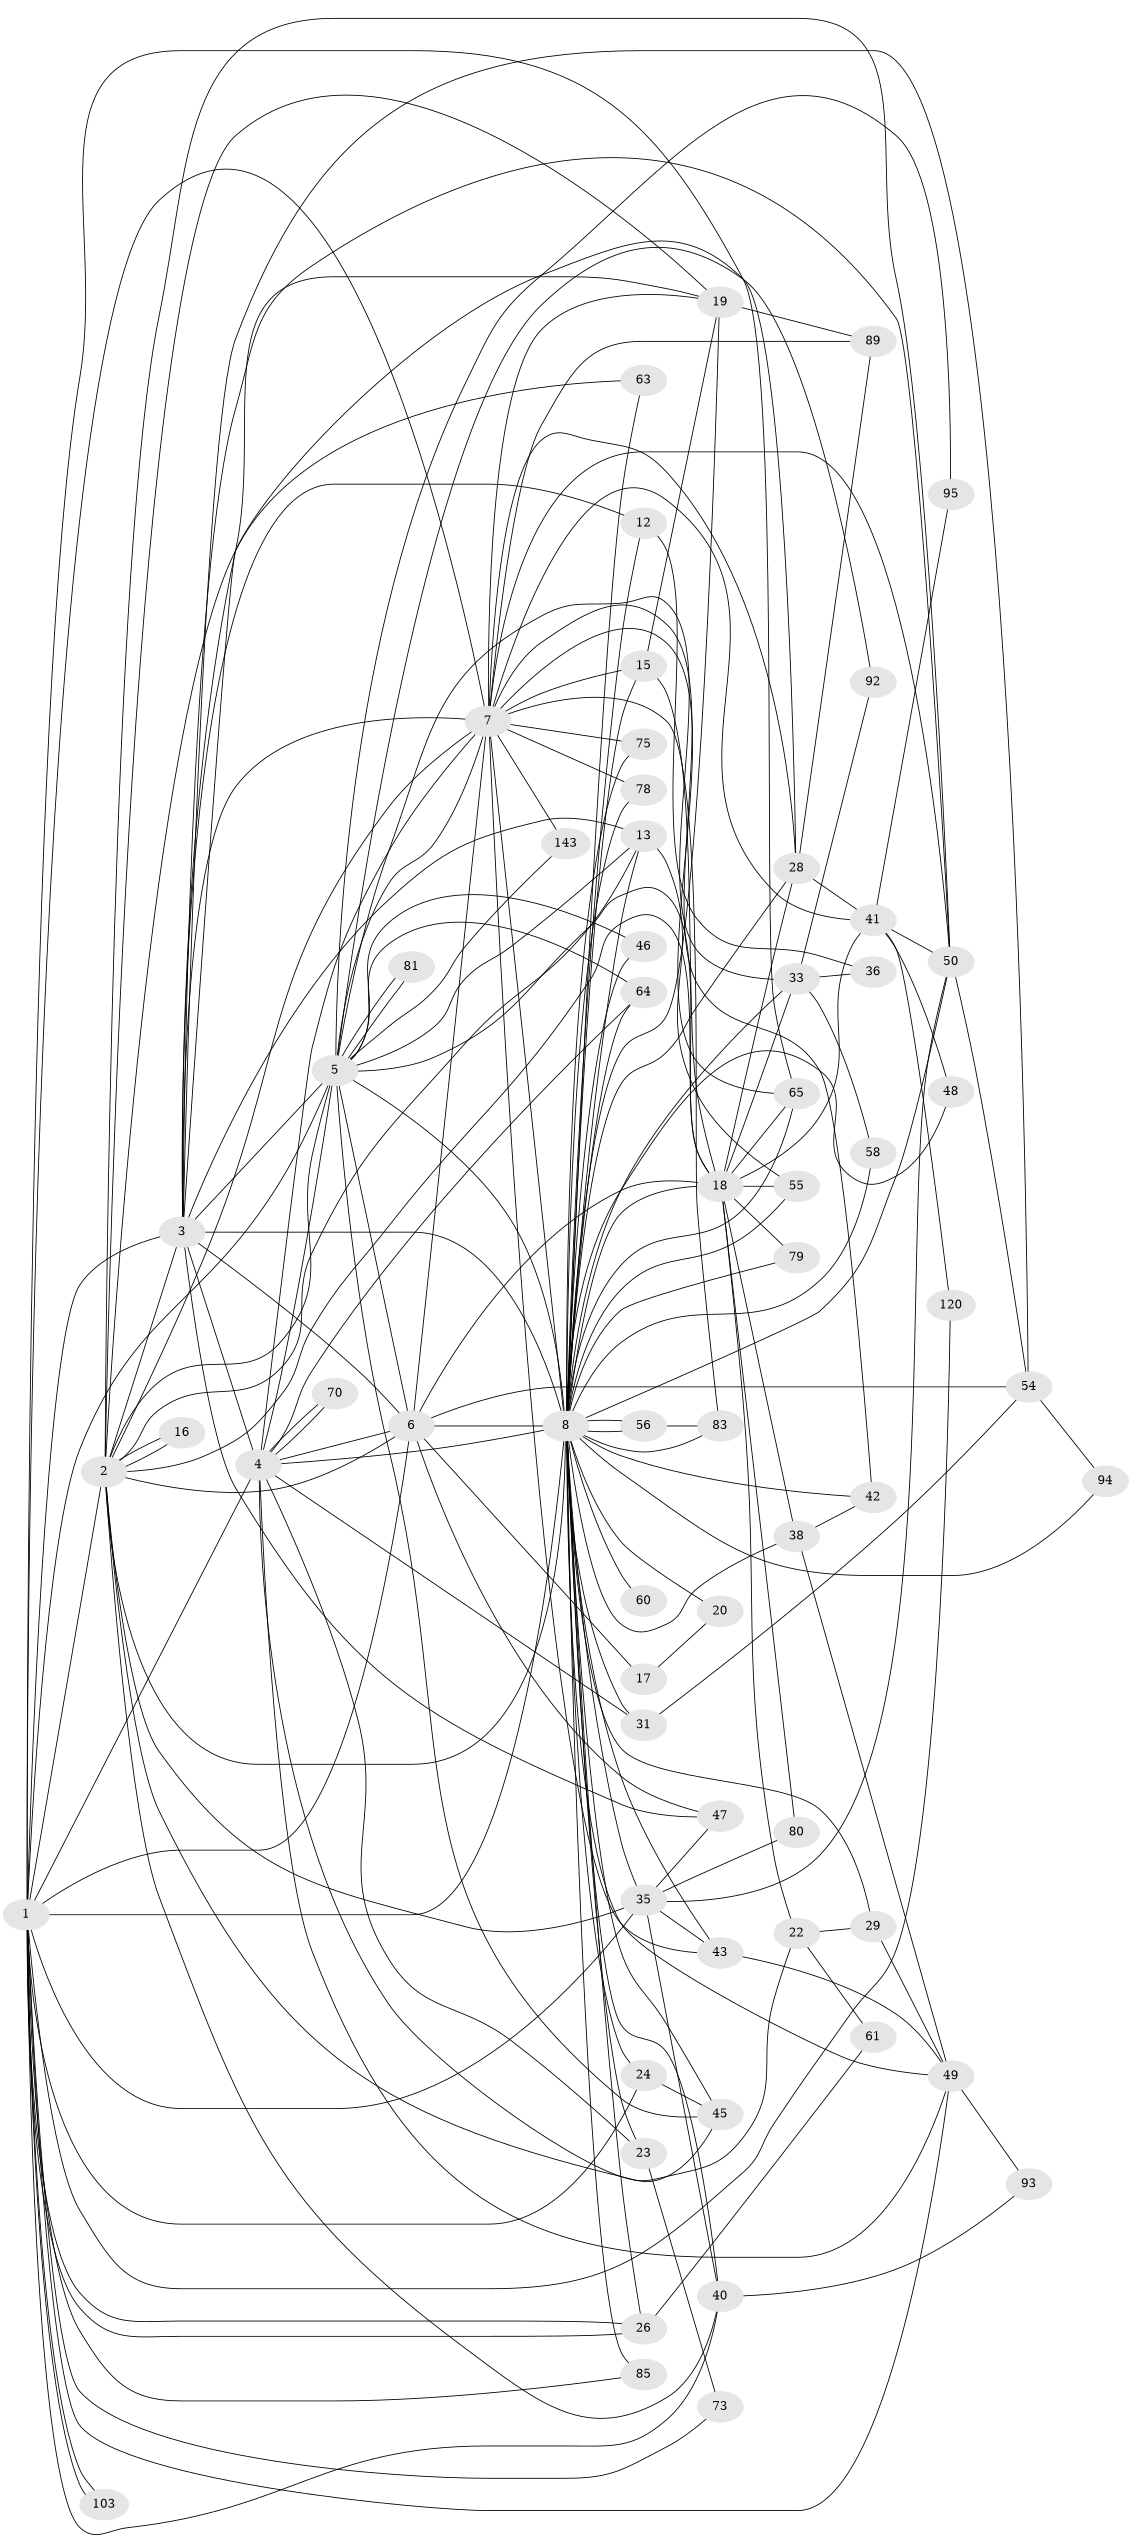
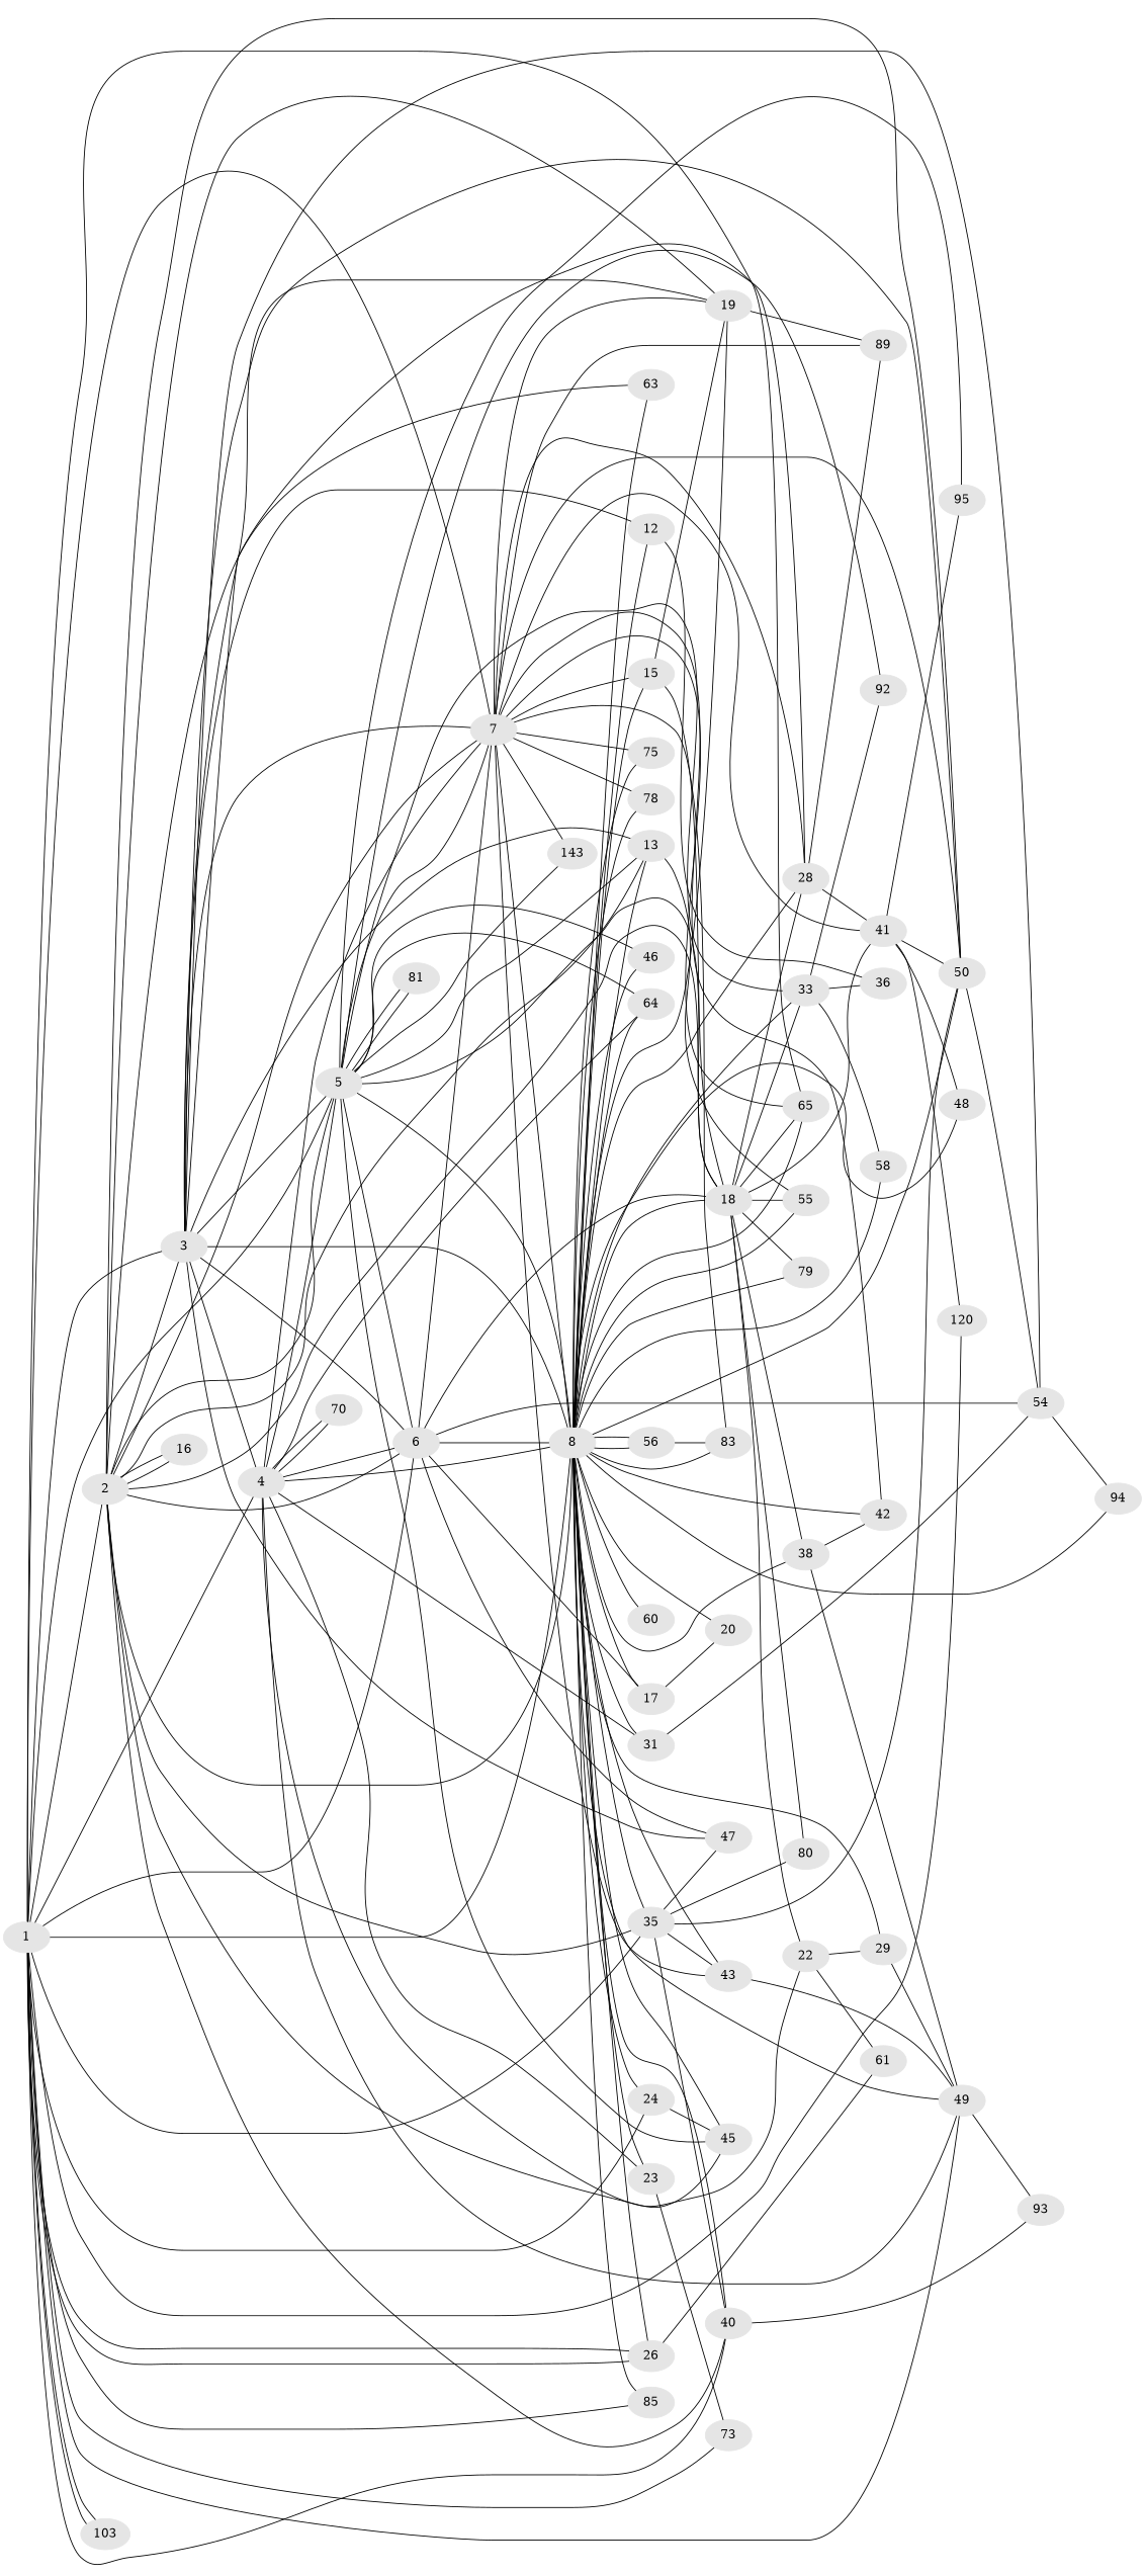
  graph {
    rankdir=LR
    node [color=gray90 style=filled]
    1
    2
    3
    4
    5 [super="+32"]
    6 [super="+14"]
    7
    8 [super="+11+9"]
    24 [super="+52+27"]
    26
    35 [super="+62"]
    40 [super="+100+121"]
    49 [super="+90+107+86"]
    65 [super="+84+76"]
    73
    85
    103
    120
    13 [super="+25+99"]
    16
    18 [super="+21"]
    19 [super="+30+122+74+34"]
    45 [super="+110+88"]
    50 [super="+105+91+53"]
    63
    12
    28 [super="+51+37"]
    47
    54 [super="+69"]
    22
    23
    31 [super="+108"]
    64 [super="+114"]
    70
    33 [super="+119"]
    46
    81
    92
    95
    n40 [label=143]
    17
    15
    41 [super="+44+87"]
    42 [super="+68"]
    43 [super="+77"]
    75
    78
    83
    89
    20
    29
    38
    48
    55
    56
    58
    60
    79
    94
    61
    80
    93
    36
    1 -- 2
    1 -- 3
    1 -- 4
    1 -- 5
    1 -- 6
    1 -- 7
    1 -- 8 [weight=6]
    1 -- 24
    1 -- 26
    1 -- 26
    1 -- 35
    1 -- 40
    1 -- 49
    1 -- 65
    1 -- 73
    1 -- 85
    1 -- 103
    1 -- 103
    1 -- 120
    2 -- 3
    2 -- 5
    2 -- 6
    2 -- 7
    2 -- 8 [weight=3]
    2 -- 35
    2 -- 40
    2 -- 13
    2 -- 16
    2 -- 16
    2 -- 18
    2 -- 19
    2 -- 45 [weight=2]
    2 -- 50
    2 -- 63
    3 -- 4
    3 -- 5
    3 -- 6
    3 -- 7
    3 -- 8 [weight=4]
    3 -- 13
    3 -- 19
    3 -- 50
    3 -- 12
    3 -- 28
    3 -- 47
    3 -- 54
    4 -- 5
    4 -- 6
    4 -- 7
    4 -- 8 [weight=3]
    4 -- 49
    4 -- 22
    4 -- 23
    4 -- 31
    4 -- 64
    4 -- 70
    4 -- 70
    5 -- 6 [weight=2]
    5 -- 7
    5 -- 8 [weight=3]
    5 -- 13
    5 -- 18
    5 -- 45
    5 -- 64
    5 -- 33
    5 -- 46
    5 -- 81
    5 -- 81
    5 -- 92
    5 -- 95
    5 -- n40
    6 -- 7
    6 -- 8 [weight=4]
    6 -- 18
    6 -- 47
    6 -- 54
    6 -- 17
    7 -- 8 [weight=5]
    7 -- 65
    7 -- 19 [weight=2]
    7 -- 50
    7 -- 28 [weight=2]
    7 -- n40
    7 -- 15
    7 -- 41
    7 -- 42
    7 -- 43
    7 -- 75
    7 -- 78
    7 -- 83
    7 -- 89
    8 -- 24 [weight=2]
    8 -- 26
    8 -- 35 [weight=2]
    8 -- 40 [weight=2]
    8 -- 49 [weight=2]
    8 -- 65
    8 -- 85
    8 -- 13 [weight=2]
    8 -- 18
    8 -- 19 [weight=2]
    8 -- 45
    8 -- 50 [weight=2]
    8 -- 63
    8 -- 12 [weight=2]
    8 -- 28 [weight=2]
    8 -- 23
    8 -- 31
    8 -- 64
    8 -- 33
    8 -- 46
+   8 -- 17
    8 -- 15
    8 -- 42
    8 -- 43
    8 -- 75
    8 -- 78
    8 -- 83
    8 -- 20
    8 -- 29
    8 -- 38
    8 -- 48
    8 -- 55
    8 -- 56 [weight=2]
    8 -- 56
    8 -- 58
    8 -- 60 [weight=2]
    8 -- 79
    8 -- 94
    24 -- 45
    26 -- 61
    35 -- 40
    35 -- 50
    35 -- 47
    35 -- 43
    35 -- 80
    40 -- 93
    49 -- 93
    13 -- 55
    18 -- 65
    18 -- 28
    18 -- 22
    18 -- 33
    18 -- 41
    18 -- 38
    18 -- 55
    18 -- 79
    18 -- 80
    19 -- 89
    50 -- 54
    12 -- 36
    28 -- 41 [weight=2]
    28 -- 89
    54 -- 94
    22 -- 29
    22 -- 61
    23 -- 73
    31 -- 54
    33 -- 92
    33 -- 58
    33 -- 36
    17 -- 20
    15 -- 18
    15 -- 19
    41 -- 120
    41 -- 50
    41 -- 95
    41 -- 48
    43 -- 49
    29 -- 49
    38 -- 49
    38 -- 42
    56 -- 83
  }
